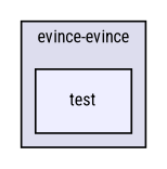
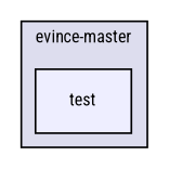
  digraph {
    compound=true
    fontname="Roboto Condensed"
    n1 [fillcolor="#eeeeff" fontname="Roboto Condensed" fontsize=10 label=test pencolor=black shape=box style=filled]
    subgraph cluster_1 {
      bgcolor="#ddddee"
      fontsize=10
-     label="evince-evince"
+     label="evince-master"
      pencolor=black
      n1
    }
  }
